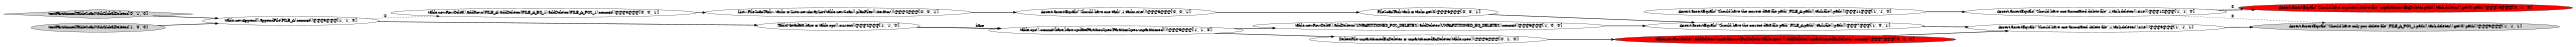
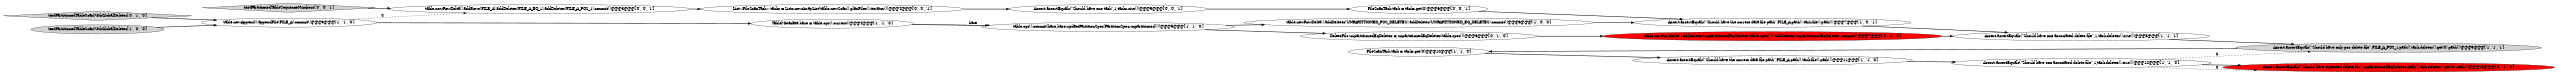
  digraph {
    rankdir=LR
    node [fillcolor=white shape=ellipse style=filled]
    edge [style=bold]
+   n1 [label="FileScanTask task = tasks.get(0)@@@10@@@['1', '1', '0']"]
    n2 [label="Assert.assertEquals(\"Should have the correct data file path\",FILE_A.path(),task.file().path())@@@11@@@['1', '1', '0']"]
    n3 [label="Assert.assertEquals(\"Should have one associated delete file\",1,task.deletes().size())@@@12@@@['1', '1', '0']"]
    n4 [fillcolor=lightgray label="testPartitionedTableScanWithGlobalDeletes['0', '1', '0']" shape=diamond]
    n5 [label="table.newAppend().appendFile(FILE_A).commit()@@@3@@@['1', '1', '0']"]
    n6 [label="table.newRowDelta().addRows(FILE_A).addDeletes(FILE_A_EQ_1).addDeletes(FILE_A_POS_1).commit()@@@3@@@['0', '0', '1']"]
    n7 [label="TableMetadata base = table.ops().current()@@@4@@@['1', '1', '0']"]
    n8 [fillcolor=red label="table.newRowDelta().addDeletes(unpartitionedPosDeletes(table.spec())).addDeletes(unpartitionedEqDeletes).commit()@@@7@@@['0', '1', '0']"]
    n9 [label="Assert.assertEquals(\"Should have one associated delete file\",1,task.deletes().size())@@@8@@@['1', '1', '1']"]
    n10 [fillcolor=lightgray label="Assert.assertEquals(\"Should have only pos delete file\",FILE_A_POS_1.path(),task.deletes().get(0).path())@@@9@@@['1', '1', '1']"]
    n11 [label="List<FileScanTask> tasks = Lists.newArrayList(table.newScan().planFiles().iterator())@@@4@@@['0', '0', '1']"]
    n12 [label="table.ops().commit(base,base.updatePartitionSpec(PartitionSpec.unpartitioned()))@@@5@@@['1', '1', '0']"]
    n13 [label="DeleteFile unpartitionedEqDeletes = unpartitionedEqDeletes(table.spec())@@@6@@@['0', '1', '0']"]
    n14 [label="table.newRowDelta().addDeletes(UNPARTITIONED_POS_DELETES).addDeletes(UNPARTITIONED_EQ_DELETES).commit()@@@6@@@['1', '0', '0']"]
    n15 [label="Assert.assertEquals(\"Should have the correct data file path\",FILE_A.path(),task.file().path())@@@7@@@['1', '0', '1']"]
    n16 [fillcolor=red label="Assert.assertEquals(\"Should have expected delete file\",unpartitionedEqDeletes.path(),task.deletes().get(0).path())@@@13@@@['0', '1', '0']"]
    n17 [fillcolor=lightgray label="testPartitionedTableScanWithGlobalDeletes['1', '0', '0']"]
    n18 [label="Assert.assertEquals(\"Should have one task\",1,tasks.size())@@@5@@@['0', '0', '1']"]
    n19 [label="FileScanTask task = tasks.get(0)@@@6@@@['0', '0', '1']"]
+   n20 [fillcolor=lightgray label="testPartitionedTableSequenceNumbers['0', '0', '1']" shape=diamond]
+   n1 -> n2
    n2 -> n3
    n3 -> n10 [label=0 style=dashed]
    n3 -> n16
    n3 -> n16 [label=0 style=dashed]
    n4 -> n5
    n5 -> n6 [label=0 style=dashed]
    n5 -> n7
    n6 -> n11
    n7 -> n12
    n7 -> n12 [label=base style=solid]
    n8 -> n9
    n9 -> n10
+   n10 -> n1
    n11 -> n18
    n12 -> n13
    n12 -> n14
    n13 -> n8
    n14 -> n15
    n15 -> n9
    n17 -> n5
    n18 -> n19
    n19 -> n15
+   n20 -> n6
  }
